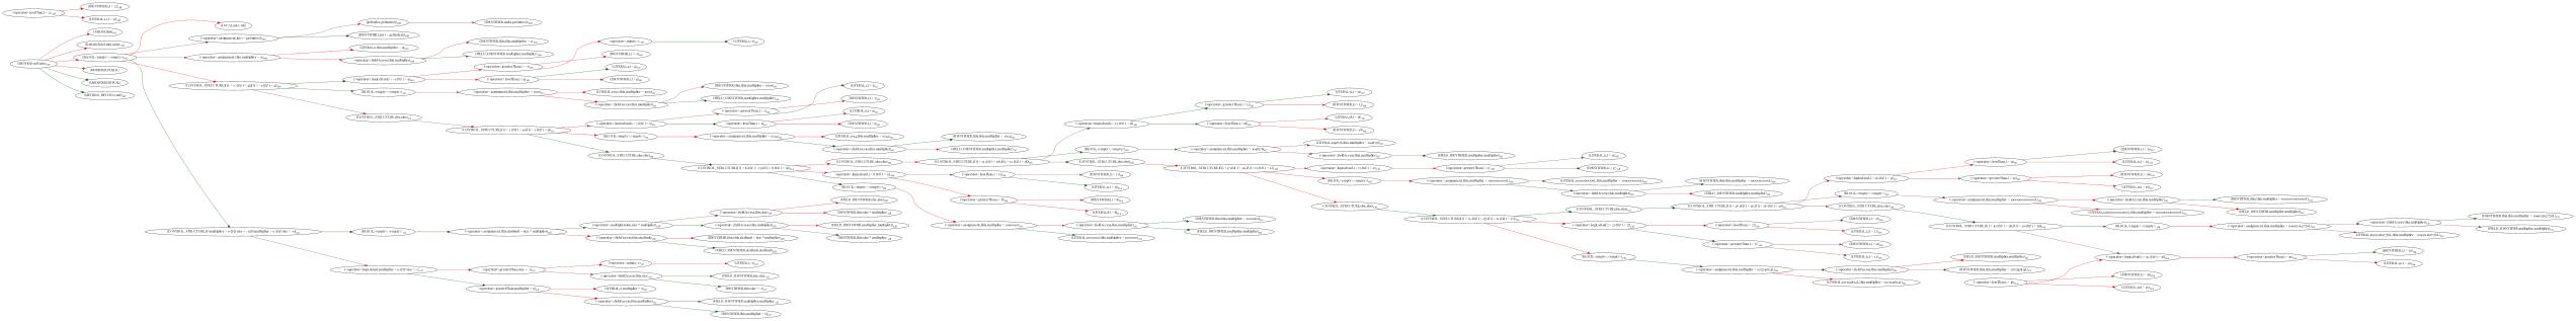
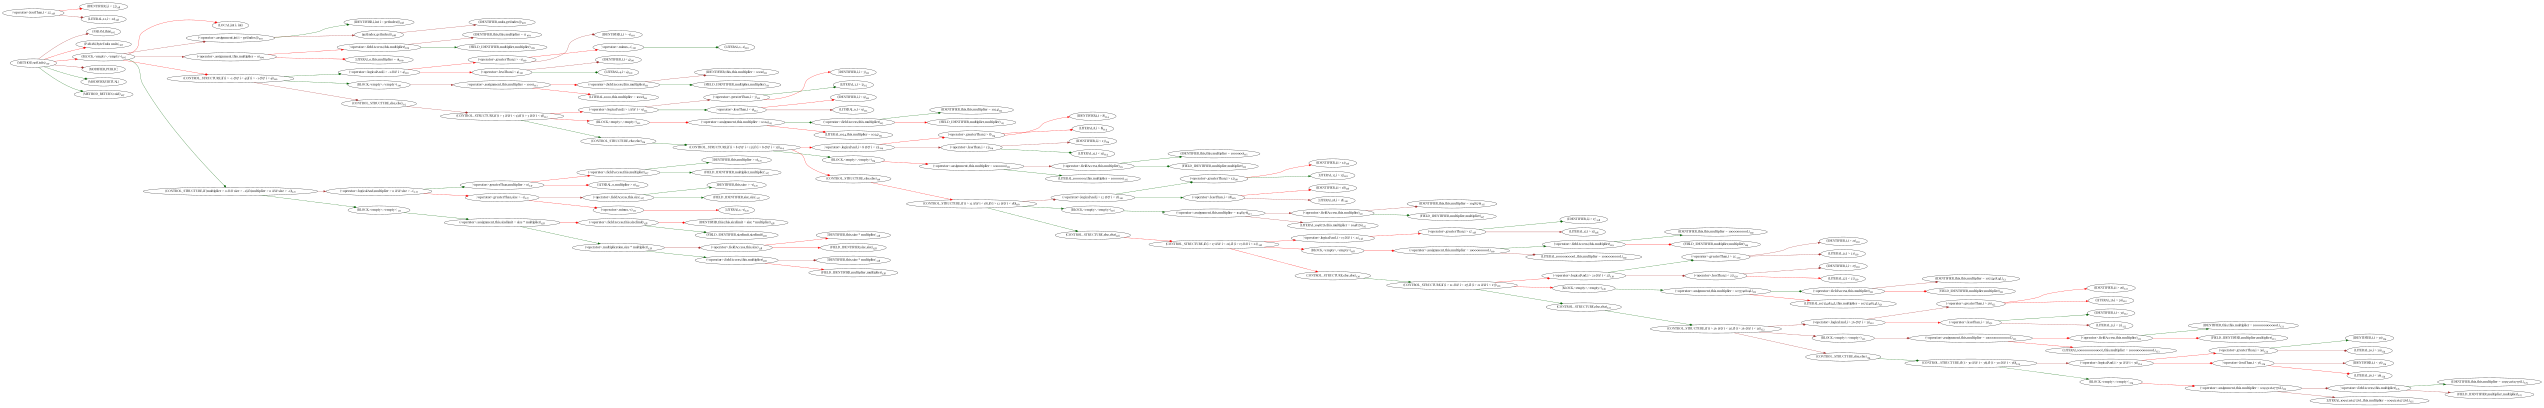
  digraph {
    fontname="Playfair Display"
    rankdir=LR
    node [fontname="Playfair Display"]
    edge [arrowhead=diamond color=red fontname="Playfair Display"]
    n1 [label=<(METHOD,setUnits)<SUB>107</SUB>>]
    n2 [label=<(PARAM,this)<SUB>107</SUB>>]
    n3 [label=<(PARAM,ByteUnits units)<SUB>107</SUB>>]
    n4 [label=<(BLOCK,&lt;empty&gt;,&lt;empty&gt;)<SUB>107</SUB>>]
    n5 [label=<(MODIFIER,PUBLIC)>]
    n6 [label=<(MODIFIER,VIRTUAL)>]
    n7 [label=<(METHOD_RETURN,void)<SUB>107</SUB>>]
    n8 [label=<(LOCAL,int i: int)>]
    n9 [label=<(&lt;operator&gt;.assignment,int i = getIndex())<SUB>108</SUB>>]
    n10 [label=<(&lt;operator&gt;.assignment,this.multiplier = 0)<SUB>109</SUB>>]
    n11 [label=<(CONTROL_STRUCTURE,if (i &gt; -1 &amp;&amp; i &lt; 4),if (i &gt; -1 &amp;&amp; i &lt; 4))<SUB>110</SUB>>]
    n12 [label=<(CONTROL_STRUCTURE,if (multiplier &gt; 0 &amp;&amp; size &gt; -1),if (multiplier &gt; 0 &amp;&amp; size &gt; -1))<SUB>127</SUB>>]
    n13 [label=<(IDENTIFIER,i,int i = getIndex())<SUB>108</SUB>>]
    n14 [label=<(getIndex,getIndex())<SUB>108</SUB>>]
    n15 [label=<(&lt;operator&gt;.fieldAccess,this.multiplier)<SUB>109</SUB>>]
    n16 [label=<(LITERAL,0,this.multiplier = 0)<SUB>109</SUB>>]
    n17 [label=<(&lt;operator&gt;.logicalAnd,i &gt; -1 &amp;&amp; i &lt; 4)<SUB>110</SUB>>]
    n18 [label=<(BLOCK,&lt;empty&gt;,&lt;empty&gt;)<SUB>110</SUB>>]
    n19 [label=<(CONTROL_STRUCTURE,else,else)<SUB>112</SUB>>]
    n20 [label=<(&lt;operator&gt;.logicalAnd,multiplier &gt; 0 &amp;&amp; size &gt; -1)<SUB>127</SUB>>]
    n21 [label=<(BLOCK,&lt;empty&gt;,&lt;empty&gt;)<SUB>127</SUB>>]
    n22 [label=<(IDENTIFIER,units,getIndex())<SUB>108</SUB>>]
    n23 [label=<(IDENTIFIER,this,this.multiplier = 0)<SUB>109</SUB>>]
    n24 [label=<(FIELD_IDENTIFIER,multiplier,multiplier)<SUB>109</SUB>>]
    n25 [label=<(&lt;operator&gt;.greaterThan,i &gt; -1)<SUB>110</SUB>>]
    n26 [label=<(&lt;operator&gt;.lessThan,i &lt; 4)<SUB>110</SUB>>]
    n27 [label=<(&lt;operator&gt;.assignment,this.multiplier = 1000)<SUB>111</SUB>>]
    n28 [label=<(CONTROL_STRUCTURE,if (i &gt; 3 &amp;&amp; i &lt; 9),if (i &gt; 3 &amp;&amp; i &lt; 9))<SUB>112</SUB>>]
    n29 [label=<(IDENTIFIER,i,i &gt; -1)<SUB>110</SUB>>]
    n30 [label=<(&lt;operator&gt;.minus,-1)<SUB>110</SUB>>]
    n31 [label=<(IDENTIFIER,i,i &lt; 4)<SUB>110</SUB>>]
    n32 [label=<(LITERAL,4,i &lt; 4)<SUB>110</SUB>>]
    n33 [label=<(LITERAL,1,-1)<SUB>110</SUB>>]
    n34 [label=<(&lt;operator&gt;.fieldAccess,this.multiplier)<SUB>111</SUB>>]
    n35 [label=<(LITERAL,1000,this.multiplier = 1000)<SUB>111</SUB>>]
    n36 [label=<(IDENTIFIER,this,this.multiplier = 1000)<SUB>111</SUB>>]
    n37 [label=<(FIELD_IDENTIFIER,multiplier,multiplier)<SUB>111</SUB>>]
    n38 [label=<(&lt;operator&gt;.logicalAnd,i &gt; 3 &amp;&amp; i &lt; 9)<SUB>112</SUB>>]
    n39 [label=<(BLOCK,&lt;empty&gt;,&lt;empty&gt;)<SUB>112</SUB>>]
    n40 [label=<(CONTROL_STRUCTURE,else,else)<SUB>114</SUB>>]
    n41 [label=<(&lt;operator&gt;.greaterThan,i &gt; 3)<SUB>112</SUB>>]
    n42 [label=<(&lt;operator&gt;.lessThan,i &lt; 9)<SUB>112</SUB>>]
    n43 [label=<(&lt;operator&gt;.assignment,this.multiplier = 1024)<SUB>113</SUB>>]
    n44 [label=<(CONTROL_STRUCTURE,if (i &gt; 8 &amp;&amp; i &lt; 13),if (i &gt; 8 &amp;&amp; i &lt; 13))<SUB>114</SUB>>]
    n45 [label=<(IDENTIFIER,i,i &gt; 3)<SUB>112</SUB>>]
    n46 [label=<(LITERAL,3,i &gt; 3)<SUB>112</SUB>>]
    n47 [label=<(IDENTIFIER,i,i &lt; 9)<SUB>112</SUB>>]
    n48 [label=<(LITERAL,9,i &lt; 9)<SUB>112</SUB>>]
    n49 [label=<(&lt;operator&gt;.fieldAccess,this.multiplier)<SUB>113</SUB>>]
    n50 [label=<(LITERAL,1024,this.multiplier = 1024)<SUB>113</SUB>>]
    n51 [label=<(IDENTIFIER,this,this.multiplier = 1024)<SUB>113</SUB>>]
    n52 [label=<(FIELD_IDENTIFIER,multiplier,multiplier)<SUB>113</SUB>>]
    n53 [label=<(&lt;operator&gt;.logicalAnd,i &gt; 8 &amp;&amp; i &lt; 13)<SUB>114</SUB>>]
    n54 [label=<(BLOCK,&lt;empty&gt;,&lt;empty&gt;)<SUB>114</SUB>>]
    n55 [label=<(CONTROL_STRUCTURE,else,else)<SUB>116</SUB>>]
    n56 [label=<(&lt;operator&gt;.greaterThan,i &gt; 8)<SUB>114</SUB>>]
    n57 [label=<(&lt;operator&gt;.lessThan,i &lt; 13)<SUB>114</SUB>>]
    n58 [label=<(&lt;operator&gt;.assignment,this.multiplier = 1000000)<SUB>115</SUB>>]
    n59 [label=<(CONTROL_STRUCTURE,if (i &gt; 12 &amp;&amp; i &lt; 18),if (i &gt; 12 &amp;&amp; i &lt; 18))<SUB>116</SUB>>]
    n60 [label=<(IDENTIFIER,i,i &gt; 8)<SUB>114</SUB>>]
    n61 [label=<(LITERAL,8,i &gt; 8)<SUB>114</SUB>>]
    n62 [label=<(IDENTIFIER,i,i &lt; 13)<SUB>114</SUB>>]
    n63 [label=<(LITERAL,13,i &lt; 13)<SUB>114</SUB>>]
    n64 [label=<(&lt;operator&gt;.fieldAccess,this.multiplier)<SUB>115</SUB>>]
    n65 [label=<(LITERAL,1000000,this.multiplier = 1000000)<SUB>115</SUB>>]
    n66 [label=<(IDENTIFIER,this,this.multiplier = 1000000)<SUB>115</SUB>>]
    n67 [label=<(FIELD_IDENTIFIER,multiplier,multiplier)<SUB>115</SUB>>]
    n68 [label=<(&lt;operator&gt;.logicalAnd,i &gt; 12 &amp;&amp; i &lt; 18)<SUB>116</SUB>>]
    n69 [label=<(BLOCK,&lt;empty&gt;,&lt;empty&gt;)<SUB>116</SUB>>]
    n70 [label=<(CONTROL_STRUCTURE,else,else)<SUB>118</SUB>>]
    n71 [label=<(&lt;operator&gt;.greaterThan,i &gt; 12)<SUB>116</SUB>>]
    n72 [label=<(&lt;operator&gt;.lessThan,i &lt; 18)<SUB>116</SUB>>]
    n73 [label=<(&lt;operator&gt;.assignment,this.multiplier = 1048576)<SUB>117</SUB>>]
    n74 [label=<(CONTROL_STRUCTURE,if (i &gt; 17 &amp;&amp; i &lt; 22),if (i &gt; 17 &amp;&amp; i &lt; 22))<SUB>118</SUB>>]
    n75 [label=<(IDENTIFIER,i,i &gt; 12)<SUB>116</SUB>>]
    n76 [label=<(LITERAL,12,i &gt; 12)<SUB>116</SUB>>]
    n77 [label=<(IDENTIFIER,i,i &lt; 18)<SUB>116</SUB>>]
    n78 [label=<(LITERAL,18,i &lt; 18)<SUB>116</SUB>>]
    n79 [label=<(&lt;operator&gt;.fieldAccess,this.multiplier)<SUB>117</SUB>>]
    n80 [label=<(LITERAL,1048576,this.multiplier = 1048576)<SUB>117</SUB>>]
+   n81 [label=<(IDENTIFIER,this,this.multiplier = 1048576)<SUB>117</SUB>>]
    n82 [label=<(FIELD_IDENTIFIER,multiplier,multiplier)<SUB>117</SUB>>]
    n83 [label=<(&lt;operator&gt;.logicalAnd,i &gt; 17 &amp;&amp; i &lt; 22)<SUB>118</SUB>>]
    n84 [label=<(BLOCK,&lt;empty&gt;,&lt;empty&gt;)<SUB>118</SUB>>]
    n85 [label=<(CONTROL_STRUCTURE,else,else)<SUB>120</SUB>>]
    n86 [label=<(&lt;operator&gt;.greaterThan,i &gt; 17)<SUB>118</SUB>>]
    n87 [label=<(&lt;operator&gt;.assignment,this.multiplier = 1000000000L)<SUB>119</SUB>>]
    n88 [label=<(CONTROL_STRUCTURE,if (i &gt; 21 &amp;&amp; i &lt; 27),if (i &gt; 21 &amp;&amp; i &lt; 27))<SUB>120</SUB>>]
    n89 [label=<(IDENTIFIER,i,i &gt; 17)<SUB>118</SUB>>]
    n90 [label=<(LITERAL,17,i &gt; 17)<SUB>118</SUB>>]
    n91 [label=<(&lt;operator&gt;.lessThan,i &lt; 22)<SUB>118</SUB>>]
    n92 [label=<(IDENTIFIER,i,i &lt; 22)<SUB>118</SUB>>]
    n93 [label=<(LITERAL,22,i &lt; 22)<SUB>118</SUB>>]
    n94 [label=<(&lt;operator&gt;.fieldAccess,this.multiplier)<SUB>119</SUB>>]
    n95 [label=<(LITERAL,1000000000L,this.multiplier = 1000000000L)<SUB>119</SUB>>]
    n96 [label=<(IDENTIFIER,this,this.multiplier = 1000000000L)<SUB>119</SUB>>]
    n97 [label=<(FIELD_IDENTIFIER,multiplier,multiplier)<SUB>119</SUB>>]
    n98 [label=<(&lt;operator&gt;.logicalAnd,i &gt; 21 &amp;&amp; i &lt; 27)<SUB>120</SUB>>]
    n99 [label=<(BLOCK,&lt;empty&gt;,&lt;empty&gt;)<SUB>120</SUB>>]
    n100 [label=<(CONTROL_STRUCTURE,else,else)<SUB>122</SUB>>]
    n101 [label=<(&lt;operator&gt;.greaterThan,i &gt; 21)<SUB>120</SUB>>]
    n102 [label=<(&lt;operator&gt;.lessThan,i &lt; 27)<SUB>120</SUB>>]
    n103 [label=<(&lt;operator&gt;.assignment,this.multiplier = 1073741824L)<SUB>121</SUB>>]
    n104 [label=<(CONTROL_STRUCTURE,if (i &gt; 26 &amp;&amp; i &lt; 31),if (i &gt; 26 &amp;&amp; i &lt; 31))<SUB>122</SUB>>]
    n105 [label=<(IDENTIFIER,i,i &gt; 21)<SUB>120</SUB>>]
    n106 [label=<(LITERAL,21,i &gt; 21)<SUB>120</SUB>>]
    n107 [label=<(IDENTIFIER,i,i &lt; 27)<SUB>120</SUB>>]
    n108 [label=<(LITERAL,27,i &lt; 27)<SUB>120</SUB>>]
    n109 [label=<(&lt;operator&gt;.fieldAccess,this.multiplier)<SUB>121</SUB>>]
    n110 [label=<(LITERAL,1073741824L,this.multiplier = 1073741824L)<SUB>121</SUB>>]
    n111 [label=<(IDENTIFIER,this,this.multiplier = 1073741824L)<SUB>121</SUB>>]
    n112 [label=<(FIELD_IDENTIFIER,multiplier,multiplier)<SUB>121</SUB>>]
    n113 [label=<(&lt;operator&gt;.logicalAnd,i &gt; 26 &amp;&amp; i &lt; 31)<SUB>122</SUB>>]
    n114 [label=<(BLOCK,&lt;empty&gt;,&lt;empty&gt;)<SUB>122</SUB>>]
    n115 [label=<(CONTROL_STRUCTURE,else,else)<SUB>124</SUB>>]
    n116 [label=<(&lt;operator&gt;.greaterThan,i &gt; 26)<SUB>122</SUB>>]
    n117 [label=<(&lt;operator&gt;.lessThan,i &lt; 31)<SUB>152</SUB>>]
    n118 [label=<(&lt;operator&gt;.assignment,this.multiplier = 1000000000000L)<SUB>123</SUB>>]
    n119 [label=<(CONTROL_STRUCTURE,if (i &gt; 30 &amp;&amp; i &lt; 36),if (i &gt; 30 &amp;&amp; i &lt; 36))<SUB>124</SUB>>]
    n120 [label=<(IDENTIFIER,i,i &gt; 26)<SUB>122</SUB>>]
    n121 [label=<(LITERAL,26,i &gt; 26)<SUB>122</SUB>>]
    n122 [label=<(IDENTIFIER,i,i &lt; 31)<SUB>122</SUB>>]
    n123 [label=<(LITERAL,31,i &lt; 31)<SUB>122</SUB>>]
    n124 [label=<(&lt;operator&gt;.fieldAccess,this.multiplier)<SUB>123</SUB>>]
    n125 [label=<(LITERAL,1000000000000L,this.multiplier = 1000000000000L)<SUB>123</SUB>>]
    n126 [label=<(IDENTIFIER,this,this.multiplier = 1000000000000L)<SUB>123</SUB>>]
    n127 [label=<(FIELD_IDENTIFIER,multiplier,multiplier)<SUB>123</SUB>>]
    n128 [label=<(&lt;operator&gt;.logicalAnd,i &gt; 30 &amp;&amp; i &lt; 36)<SUB>124</SUB>>]
    n129 [label=<(BLOCK,&lt;empty&gt;,&lt;empty&gt;)<SUB>124</SUB>>]
    n130 [label=<(&lt;operator&gt;.greaterThan,i &gt; 30)<SUB>124</SUB>>]
    n131 [label=<(&lt;operator&gt;.lessThan,i &lt; 36)<SUB>124</SUB>>]
    n132 [label=<(&lt;operator&gt;.assignment,this.multiplier = 1099511627776L)<SUB>125</SUB>>]
    n133 [label=<(IDENTIFIER,i,i &gt; 30)<SUB>124</SUB>>]
    n134 [label=<(LITERAL,30,i &gt; 30)<SUB>124</SUB>>]
    n135 [label=<(IDENTIFIER,i,i &lt; 36)<SUB>124</SUB>>]
    n136 [label=<(LITERAL,36,i &lt; 36)<SUB>124</SUB>>]
    n137 [label=<(&lt;operator&gt;.fieldAccess,this.multiplier)<SUB>125</SUB>>]
    n138 [label=<(LITERAL,1099511627776L,this.multiplier = 1099511627776L)<SUB>125</SUB>>]
    n139 [label=<(IDENTIFIER,this,this.multiplier = 1099511627776L)<SUB>125</SUB>>]
    n140 [label=<(FIELD_IDENTIFIER,multiplier,multiplier)<SUB>125</SUB>>]
    n141 [label=<(&lt;operator&gt;.greaterThan,multiplier &gt; 0)<SUB>127</SUB>>]
    n142 [label=<(&lt;operator&gt;.greaterThan,size &gt; -1)<SUB>127</SUB>>]
    n143 [label=<(&lt;operator&gt;.assignment,this.sizelimit = size * multiplier)<SUB>128</SUB>>]
    n144 [label=<(&lt;operator&gt;.fieldAccess,this.multiplier)<SUB>127</SUB>>]
    n145 [label=<(LITERAL,0,multiplier &gt; 0)<SUB>127</SUB>>]
    n146 [label=<(&lt;operator&gt;.fieldAccess,this.size)<SUB>127</SUB>>]
    n147 [label=<(&lt;operator&gt;.minus,-1)<SUB>127</SUB>>]
    n148 [label=<(IDENTIFIER,this,multiplier &gt; 0)<SUB>127</SUB>>]
    n149 [label=<(FIELD_IDENTIFIER,multiplier,multiplier)<SUB>127</SUB>>]
    n150 [label=<(IDENTIFIER,this,size &gt; -1)<SUB>127</SUB>>]
    n151 [label=<(FIELD_IDENTIFIER,size,size)<SUB>127</SUB>>]
    n152 [label=<(LITERAL,1,-1)<SUB>127</SUB>>]
    n153 [label=<(&lt;operator&gt;.fieldAccess,this.sizelimit)<SUB>128</SUB>>]
    n154 [label=<(&lt;operator&gt;.multiplication,size * multiplier)<SUB>128</SUB>>]
    n155 [label=<(IDENTIFIER,this,this.sizelimit = size * multiplier)<SUB>128</SUB>>]
    n156 [label=<(FIELD_IDENTIFIER,sizelimit,sizelimit)<SUB>128</SUB>>]
    n157 [label=<(&lt;operator&gt;.fieldAccess,this.size)<SUB>128</SUB>>]
    n158 [label=<(&lt;operator&gt;.fieldAccess,this.multiplier)<SUB>128</SUB>>]
    n159 [label=<(IDENTIFIER,this,size * multiplier)<SUB>128</SUB>>]
    n160 [label=<(FIELD_IDENTIFIER,size,size)<SUB>128</SUB>>]
    n161 [label=<(IDENTIFIER,this,size * multiplier)<SUB>128</SUB>>]
    n162 [label=<(FIELD_IDENTIFIER,multiplier,multiplier)<SUB>128</SUB>>]
    n1 -> n2 [color=brown]
    n1 -> n3
    n1 -> n4 [arrowhead=normal]
    n1 -> n5 [color=brown]
    n1 -> n6 [color=darkgreen]
    n1 -> n7 [color=darkgreen]
    n4 -> n8
    n4 -> n9 [color=brown]
    n4 -> n10 [arrowhead=normal color=brown]
    n4 -> n11
    n4 -> n12 [color=darkgreen]
    n9 -> n13 [color=darkgreen]
    n9 -> n14 [arrowhead=normal color=brown]
    n10 -> n15 [arrowhead=normal]
    n10 -> n16
    n11 -> n17 [color=darkgreen]
    n11 -> n18 [arrowhead=normal color=darkgreen]
    n11 -> n19 [color=brown]
    n12 -> n20 [arrowhead=normal color=brown]
    n12 -> n21 [color=darkgreen]
    n14 -> n22 [arrowhead=normal color=brown]
    n15 -> n23 [color=brown]
    n15 -> n24 [arrowhead=normal color=darkgreen]
    n17 -> n25 [arrowhead=normal]
    n17 -> n26 [arrowhead=normal]
    n18 -> n27 [arrowhead=normal color=brown]
    n19 -> n28 [color=brown]
    n20 -> n141 [color=darkgreen]
    n20 -> n142
    n21 -> n143 [color=darkgreen]
    n25 -> n29 [color=brown]
    n25 -> n30
    n26 -> n31 [color=brown]
    n26 -> n32 [color=darkgreen]
    n27 -> n34
    n27 -> n35
    n28 -> n38 [arrowhead=normal]
    n28 -> n39 [arrowhead=normal]
    n28 -> n40 [arrowhead=normal color=darkgreen]
    n30 -> n33 [color=darkgreen]
    n34 -> n36 [color=brown]
    n34 -> n37 [color=darkgreen]
    n38 -> n41 [arrowhead=normal color=brown]
    n38 -> n42 [color=darkgreen]
    n39 -> n43
    n40 -> n44 [color=darkgreen]
    n41 -> n45 [arrowhead=normal]
    n41 -> n46 [color=darkgreen]
    n42 -> n47
    n42 -> n48 [arrowhead=normal color=brown]
    n43 -> n49 [color=darkgreen]
    n43 -> n50
    n44 -> n53 [arrowhead=normal]
    n44 -> n54 [color=darkgreen]
    n44 -> n55
    n49 -> n51 [color=darkgreen]
    n49 -> n52 [arrowhead=normal]
    n53 -> n56
    n53 -> n57 [arrowhead=normal color=brown]
    n54 -> n58
    n55 -> n59 [arrowhead=normal]
    n56 -> n60 [arrowhead=normal]
    n56 -> n61
    n57 -> n62 [arrowhead=normal color=brown]
    n57 -> n63 [color=darkgreen]
    n58 -> n64 [arrowhead=normal color=brown]
    n58 -> n65 [arrowhead=normal color=darkgreen]
    n59 -> n68 [color=brown]
    n59 -> n69 [arrowhead=normal color=darkgreen]
    n59 -> n70 [color=darkgreen]
    n64 -> n66 [color=darkgreen]
    n64 -> n67 [color=darkgreen]
    n68 -> n71 [color=darkgreen]
    n68 -> n72 [arrowhead=normal color=darkgreen]
    n69 -> n73 [arrowhead=normal color=darkgreen]
    n70 -> n74
    n71 -> n75 [arrowhead=normal]
    n71 -> n76 [arrowhead=normal color=darkgreen]
    n72 -> n77
    n72 -> n78 [arrowhead=normal color=brown]
    n73 -> n79 [arrowhead=normal color=brown]
    n73 -> n80 [arrowhead=normal color=brown]
    n74 -> n83 [arrowhead=normal]
    n74 -> n84
    n74 -> n85 [arrowhead=normal]
+   n79 -> n81 [color=brown]
    n79 -> n82 [color=darkgreen]
    n83 -> n86 [arrowhead=normal]
    n84 -> n87
    n85 -> n88 [arrowhead=normal color=darkgreen]
    n86 -> n89 [color=darkgreen]
    n86 -> n90 [arrowhead=normal color=brown]
    n87 -> n94 [arrowhead=normal color=darkgreen]
    n87 -> n95 [color=brown]
    n88 -> n98
    n88 -> n99 [arrowhead=normal]
    n88 -> n100 [color=darkgreen]
    n91 -> n92
    n91 -> n93 [color=brown]
    n94 -> n96 [arrowhead=normal color=darkgreen]
    n94 -> n97
    n98 -> n101 [color=darkgreen]
    n98 -> n102 [color=brown]
    n99 -> n103 [arrowhead=normal color=darkgreen]
    n100 -> n104 [color=darkgreen]
    n101 -> n105 [arrowhead=normal color=brown]
    n101 -> n106 [color=brown]
    n102 -> n107 [color=brown]
    n102 -> n108 [arrowhead=normal]
    n103 -> n109 [color=darkgreen]
    n103 -> n110 [arrowhead=normal]
    n104 -> n113 [color=brown]
    n104 -> n114 [color=brown]
    n104 -> n115 [arrowhead=normal color=brown]
    n109 -> n111 [color=brown]
    n109 -> n112
    n113 -> n116 [arrowhead=normal color=brown]
    n113 -> n117 [arrowhead=normal]
    n114 -> n118 [color=brown]
    n115 -> n119 [color=darkgreen]
    n116 -> n120 [arrowhead=normal]
    n116 -> n121 [arrowhead=normal]
    n117 -> n122 [color=darkgreen]
    n117 -> n123 [color=brown]
    n118 -> n124
    n118 -> n125 [arrowhead=normal]
    n119 -> n128 [arrowhead=normal color=brown]
    n119 -> n129 [arrowhead=normal color=darkgreen]
    n124 -> n126 [arrowhead=normal color=darkgreen]
    n124 -> n127
    n128 -> n130 [arrowhead=normal]
-   n131 -> n128
+   n128 -> n131
    n129 -> n132
    n130 -> n133 [arrowhead=normal color=darkgreen]
    n130 -> n134 [color=brown]
    n131 -> n135 [arrowhead=normal color=brown]
    n131 -> n136
    n132 -> n137 [color=brown]
    n132 -> n138 [arrowhead=normal color=brown]
    n137 -> n139 [arrowhead=normal color=darkgreen]
    n137 -> n140 [arrowhead=normal color=brown]
    n141 -> n144
    n141 -> n145
    n142 -> n146 [arrowhead=normal color=brown]
    n142 -> n147
    n143 -> n153
    n143 -> n154 [arrowhead=normal color=darkgreen]
    n144 -> n148 [arrowhead=normal color=darkgreen]
    n144 -> n149 [arrowhead=normal color=darkgreen]
    n146 -> n150 [arrowhead=normal color=darkgreen]
    n146 -> n151 [arrowhead=normal color=darkgreen]
    n147 -> n152 [arrowhead=normal]
    n153 -> n155
    n153 -> n156 [color=darkgreen]
    n154 -> n157 [color=brown]
    n154 -> n158 [arrowhead=normal color=darkgreen]
    n157 -> n159 [arrowhead=normal]
    n157 -> n160 [arrowhead=normal]
    n158 -> n161 [color=brown]
    n158 -> n162 [arrowhead=normal]
  }
